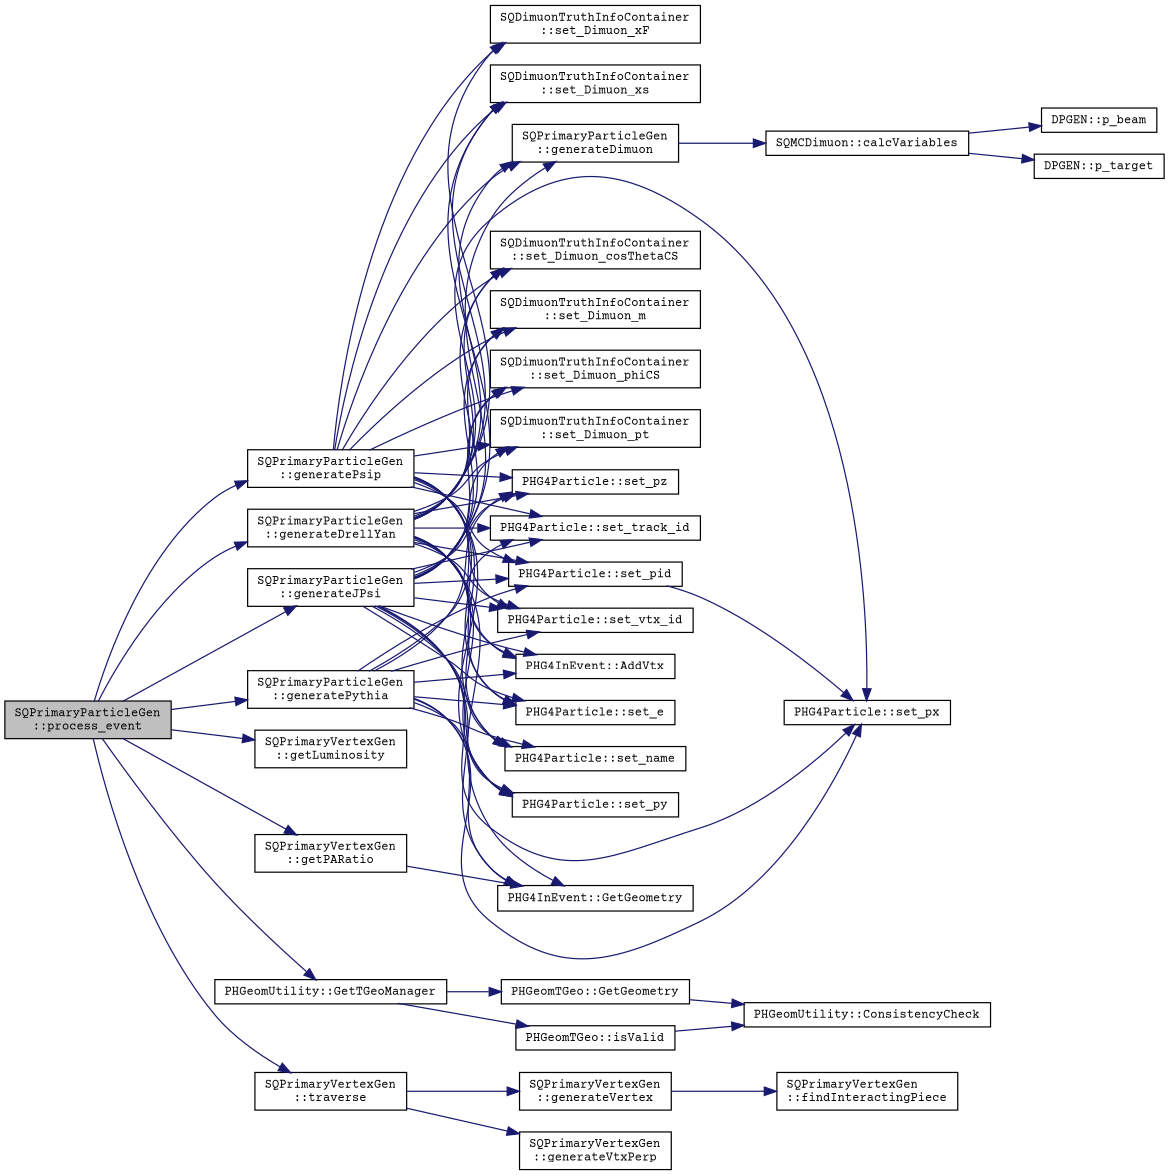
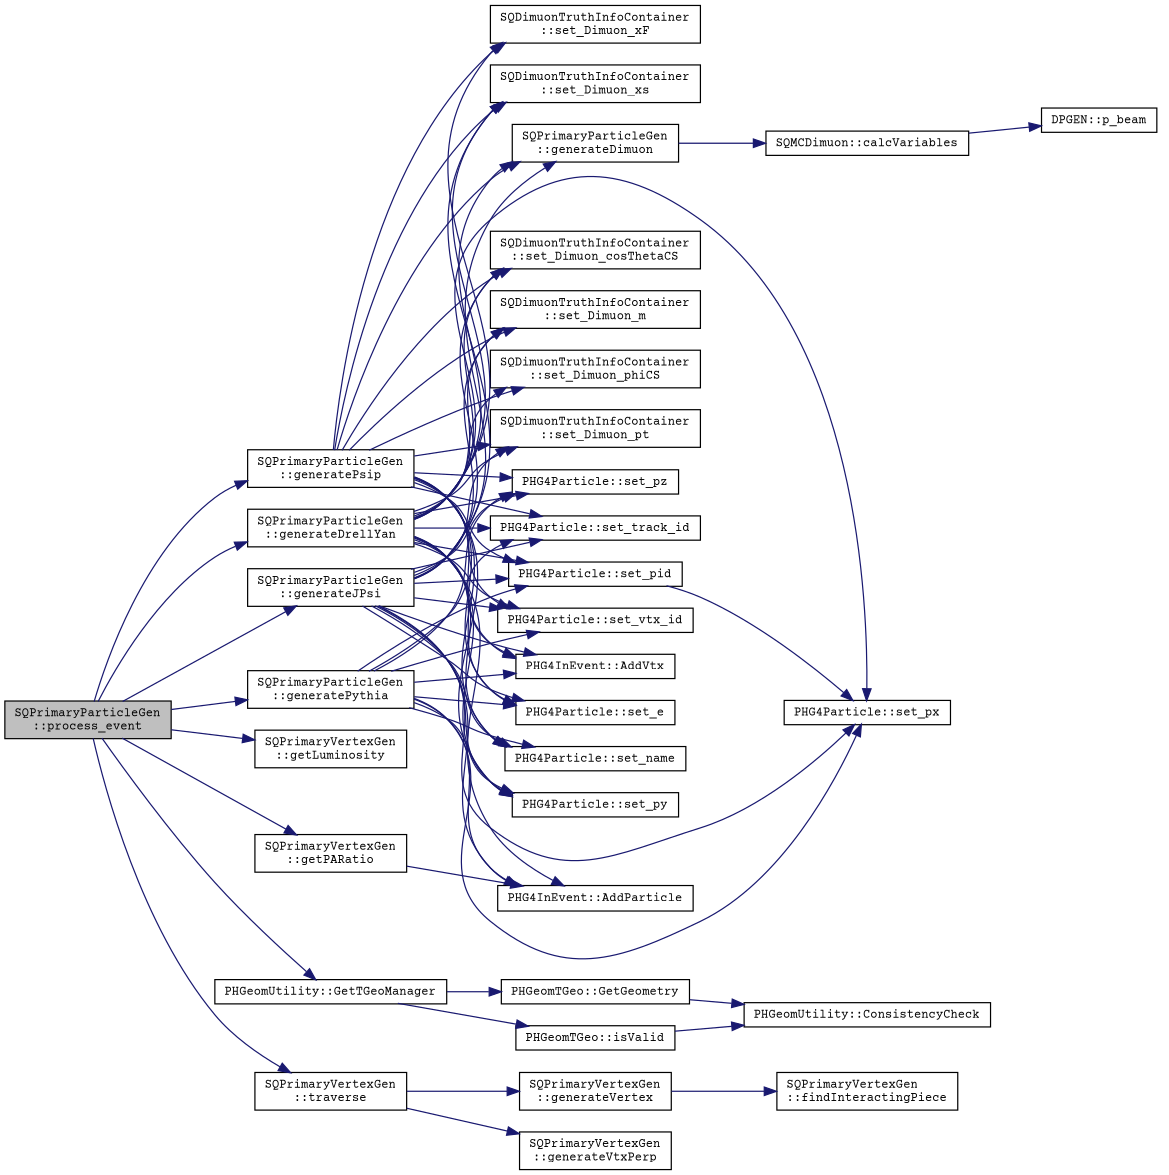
  digraph {
    fontname="Courier Prime"
    rankdir=LR
    node [color=black fontname="Courier Prime" fontsize=10 shape=record]
    edge [color=midnightblue fontname="Courier Prime" fontsize=10 labelfontname=FreeSans labelfontsize=10 style=solid]
    n1 [fillcolor=grey75 fontcolor=black height=0.2 label="SQPrimaryParticleGen\l::process_event" style=filled width=0.4]
    n2 [height=0.2 label="SQPrimaryParticleGen\l::generateDrellYan" width=0.4]
    n3 [height=0.2 label="SQPrimaryParticleGen\l::generateJPsi" width=0.4]
    n4 [height=0.2 label="SQPrimaryParticleGen\l::generatePsip" width=0.4]
    n5 [height=0.2 label="SQPrimaryParticleGen\l::generatePythia" width=0.4]
    n6 [height=0.2 label="SQPrimaryVertexGen\l::getLuminosity" width=0.4]
    n7 [height=0.2 label="SQPrimaryVertexGen\l::getPARatio" width=0.4]
    n8 [height=0.2 label="PHGeomUtility::GetTGeoManager" width=0.4]
    n9 [height=0.2 label="SQPrimaryVertexGen\l::traverse" width=0.4]
-   n10 [height=0.2 label="PHG4InEvent::GetGeometry" width=0.4]
+   n10 [height=0.2 label="PHG4InEvent::AddParticle" width=0.4]
    n11 [height=0.2 label="PHG4InEvent::AddVtx" width=0.4]
    n12 [height=0.2 label="SQPrimaryParticleGen\l::generateDimuon" width=0.4]
    n13 [height=0.2 label="SQDimuonTruthInfoContainer\l::set_Dimuon_cosThetaCS" width=0.4]
    n14 [height=0.2 label="SQDimuonTruthInfoContainer\l::set_Dimuon_m" width=0.4]
    n15 [height=0.2 label="SQDimuonTruthInfoContainer\l::set_Dimuon_phiCS" width=0.4]
    n16 [height=0.2 label="SQDimuonTruthInfoContainer\l::set_Dimuon_pt" width=0.4]
    n17 [height=0.2 label="SQDimuonTruthInfoContainer\l::set_Dimuon_xF" width=0.4]
    n18 [height=0.2 label="SQDimuonTruthInfoContainer\l::set_Dimuon_xs" width=0.4]
    n19 [height=0.2 label="PHG4Particle::set_e" width=0.4]
    n20 [height=0.2 label="PHG4Particle::set_name" width=0.4]
    n21 [height=0.2 label="PHG4Particle::set_pid" width=0.4]
    n22 [height=0.2 label="PHG4Particle::set_px" width=0.4]
    n23 [height=0.2 label="PHG4Particle::set_py" width=0.4]
    n24 [height=0.2 label="PHG4Particle::set_pz" width=0.4]
    n25 [height=0.2 label="PHG4Particle::set_track_id" width=0.4]
    n26 [height=0.2 label="PHG4Particle::set_vtx_id" width=0.4]
    n27 [height=0.2 label="PHGeomTGeo::GetGeometry" width=0.4]
    n28 [height=0.2 label="PHGeomTGeo::isValid" width=0.4]
    n29 [height=0.2 label="SQPrimaryVertexGen\l::generateVtxPerp" width=0.4]
    n30 [height=0.2 label="SQPrimaryVertexGen\l::generateVertex" width=0.4]
    n31 [height=0.2 label="SQMCDimuon::calcVariables" width=0.4]
    n32 [height=0.2 label="DPGEN::p_beam" width=0.4]
-   n33 [height=0.2 label="DPGEN::p_target" width=0.4]
    n34 [height=0.2 label="PHGeomUtility::ConsistencyCheck" width=0.4]
    n35 [height=0.2 label="SQPrimaryVertexGen\l::findInteractingPiece" width=0.4]
    n1 -> n2
    n1 -> n3
    n1 -> n4
    n1 -> n5
    n1 -> n6
    n1 -> n7
    n1 -> n8
    n1 -> n9
    n2 -> n10
    n2 -> n11
    n2 -> n12
    n2 -> n13
    n2 -> n14
    n2 -> n15
    n2 -> n16
    n2 -> n17
    n2 -> n18
    n2 -> n19
    n2 -> n20
    n2 -> n21
    n2 -> n22
    n2 -> n23
    n2 -> n24
    n2 -> n25
    n2 -> n26
    n3 -> n10
    n3 -> n11
    n3 -> n12
    n3 -> n13
    n3 -> n14
-   n3 -> n15
    n3 -> n16
    n3 -> n18
    n3 -> n19
    n3 -> n20
    n3 -> n21
    n3 -> n22
    n3 -> n23
    n3 -> n24
    n3 -> n25
    n3 -> n26
    n4 -> n11
    n4 -> n12
    n4 -> n13
    n4 -> n14
    n4 -> n15
    n4 -> n16
    n4 -> n17
    n4 -> n18
    n4 -> n19
    n4 -> n20
    n4 -> n21
    n4 -> n23
    n4 -> n24
    n4 -> n25
    n4 -> n26
    n5 -> n10
    n5 -> n11
    n5 -> n19
    n5 -> n20
    n5 -> n21
    n5 -> n22
    n5 -> n23
    n5 -> n24
    n5 -> n25
    n5 -> n26
    n7 -> n10
    n8 -> n27
    n8 -> n28
    n9 -> n29
    n9 -> n30
    n12 -> n31
    n21 -> n22
    n27 -> n34
    n28 -> n34
    n30 -> n35
    n31 -> n32
-   n31 -> n33
  }
